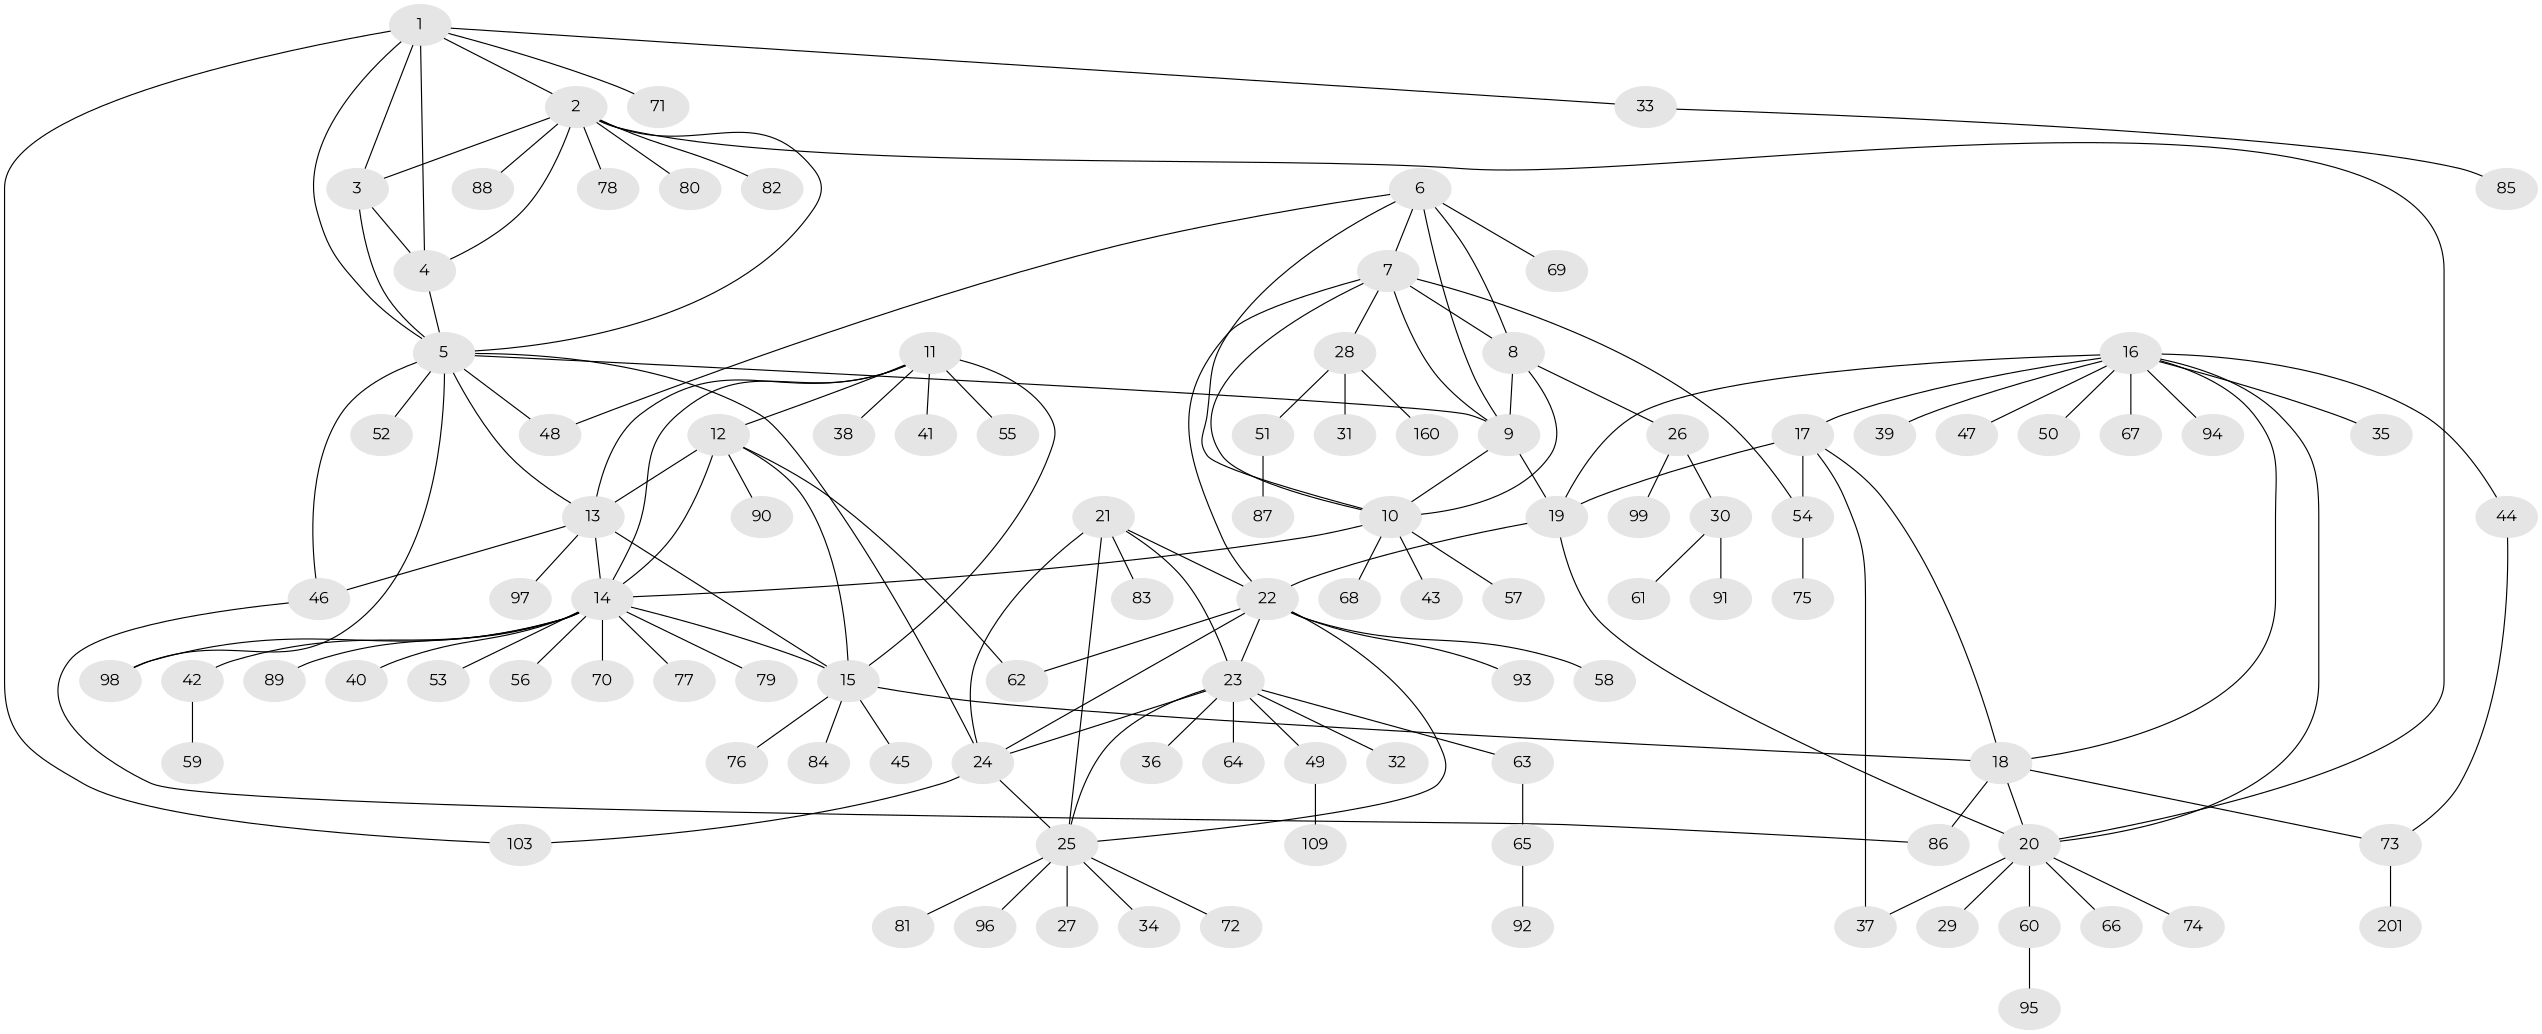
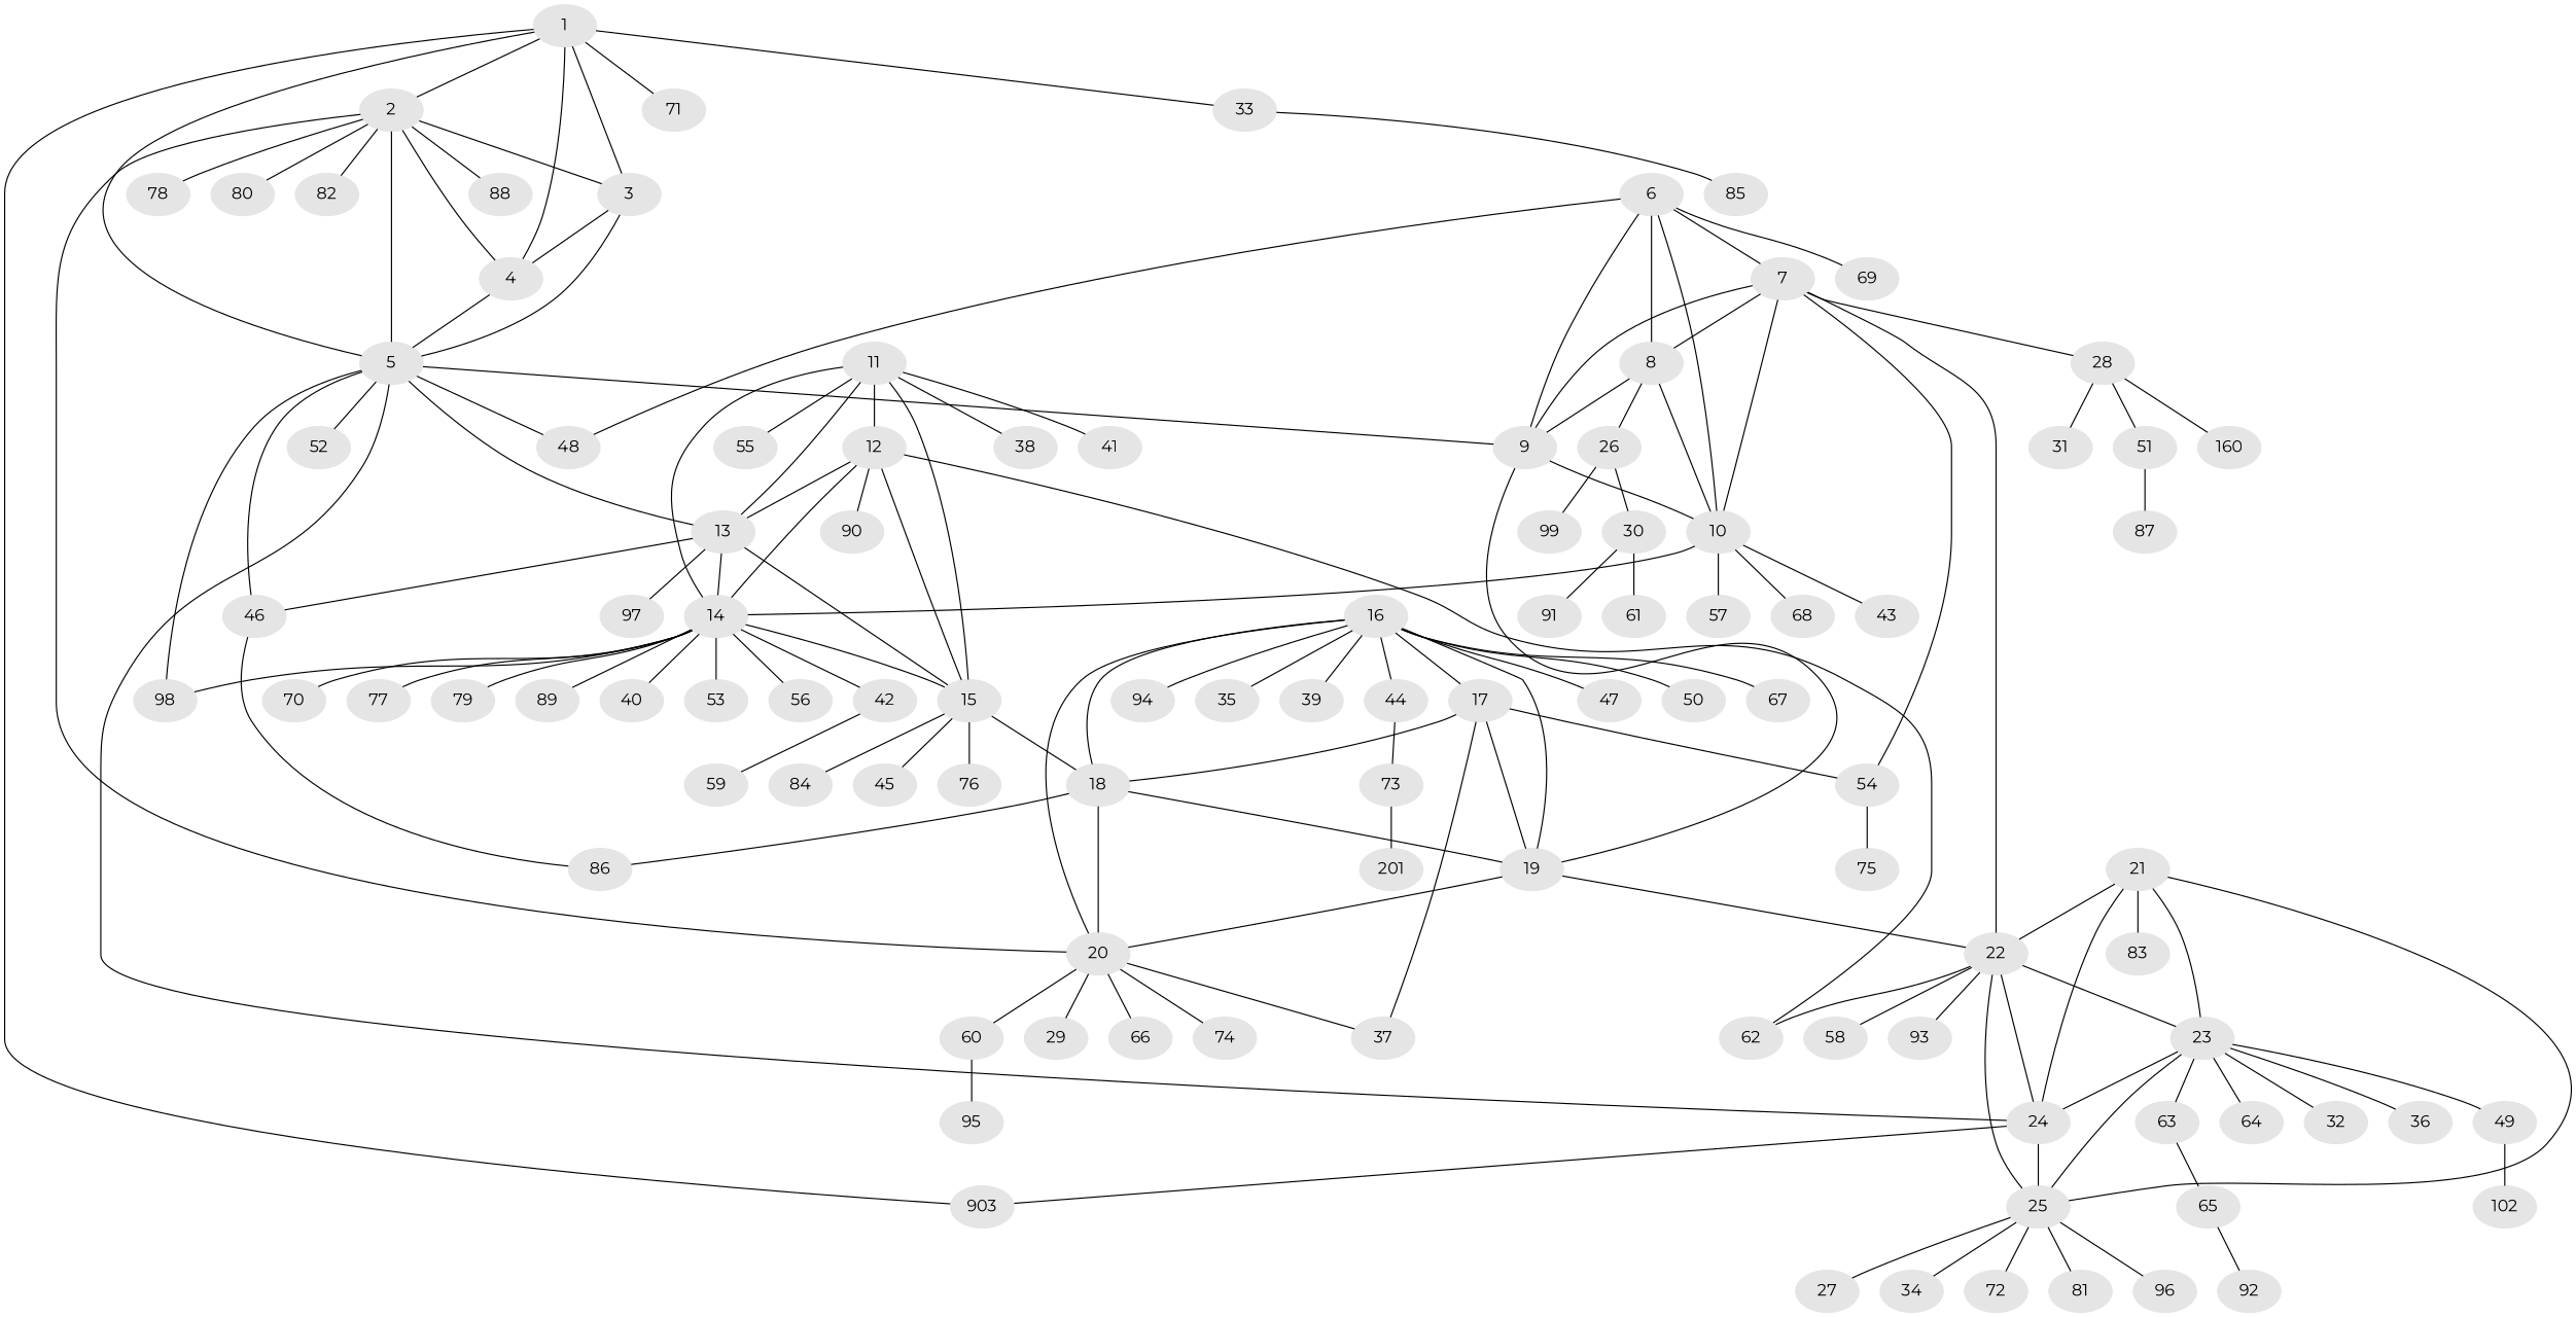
  graph {
    fontname=Montserrat
    node [color=gray90 fontname=Montserrat style=filled]
    edge [fontname=Montserrat]
    1
    2
    3
    4
    5
    33
    71
-   103
+   103 [label=903]
    20
    78
    80
    82
    88
    9
    13
    24
    46
    48
    52
    98
    85
    29
    37
    60
    66
    74
    10
    19
    14
    15
    97
    25
    86
    6
    7
    8
    69
    22
    28
    54
    26
    43
    57
    68
    62
    23
    58
    93
    31
    51
    n51 [label=160]
    75
    30
    99
    40
    42
    53
    56
    70
    77
    79
    89
    11
    12
    38
    41
    55
    90
    18
    45
    76
    84
    59
    16
    17
    35
    39
    44
    47
    50
    67
    94
    73
    95
    21
    83
    32
    36
    49
    63
    64
    27
    34
    72
    81
    96
-   102 [label=109]
+   102
    65
    61
    91
    87
    n102 [label=201]
    92
    1 -- 2
    1 -- 3
    1 -- 4
    1 -- 5
    1 -- 33
    1 -- 71
    1 -- 103
    2 -- 3
    2 -- 4
    2 -- 5
    2 -- 20
    2 -- 78
    2 -- 80
    2 -- 82
    2 -- 88
    3 -- 4
    3 -- 5
    4 -- 5
    5 -- 9
    5 -- 13
    5 -- 24
    5 -- 46
    5 -- 48
    5 -- 52
    5 -- 98
    33 -- 85
    20 -- 29
    20 -- 37
    20 -- 60
    20 -- 66
    20 -- 74
    9 -- 10
    9 -- 19
    13 -- 46
    13 -- 14
    13 -- 15
    13 -- 97
    24 -- 103
    24 -- 25
    46 -- 86
    60 -- 95
    10 -- 14
    10 -- 43
    10 -- 57
    10 -- 68
    19 -- 20
    19 -- 22
    14 -- 98
    14 -- 15
    14 -- 40
    14 -- 42
    14 -- 53
    14 -- 56
    14 -- 70
    14 -- 77
    14 -- 79
    14 -- 89
    15 -- 18
    15 -- 45
    15 -- 76
    15 -- 84
    25 -- 27
    25 -- 34
    25 -- 72
    25 -- 81
    25 -- 96
    6 -- 9
    6 -- 48
    6 -- 10
    6 -- 7
    6 -- 8
    6 -- 69
    7 -- 9
    7 -- 10
    7 -- 8
    7 -- 22
    7 -- 28
    7 -- 54
    8 -- 9
    8 -- 10
    8 -- 26
    22 -- 24
    22 -- 25
    22 -- 62
    22 -- 23
    22 -- 58
    22 -- 93
    28 -- 31
    28 -- 51
    28 -- n51
    54 -- 75
    26 -- 30
    26 -- 99
    23 -- 24
    23 -- 25
    23 -- 32
    23 -- 36
    23 -- 49
    23 -- 63
    23 -- 64
    51 -- 87
    30 -- 61
    30 -- 91
    42 -- 59
    11 -- 13
    11 -- 14
    11 -- 15
    11 -- 12
    11 -- 38
    11 -- 41
    11 -- 55
    12 -- 13
    12 -- 14
    12 -- 15
    12 -- 62
    12 -- 90
    18 -- 20
-   18 -- 73
+   18 -- 19
    18 -- 86
    16 -- 20
    16 -- 19
    16 -- 18
    16 -- 17
    16 -- 35
    16 -- 39
    16 -- 44
    16 -- 47
    16 -- 50
    16 -- 67
    16 -- 94
    17 -- 37
    17 -- 19
    17 -- 54
    17 -- 18
    44 -- 73
    73 -- n102
    21 -- 24
    21 -- 25
    21 -- 22
    21 -- 23
    21 -- 83
    49 -- 102
    63 -- 65
    65 -- 92
  }
